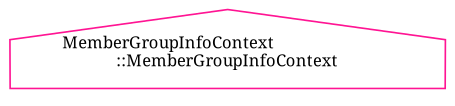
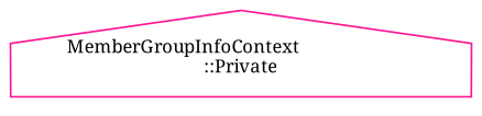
  digraph {
    rankdir=TB
    fontname="Noto Serif"
-   n1 [color=deeppink fillcolor=white fontname="Noto Serif" fontsize=10 height=0.2 label="MemberGroupInfoContext\l::MemberGroupInfoContext" shape=house style=filled width=0.4]
+   n1 [color=deeppink fillcolor=white fontname="Noto Serif" fontsize=10 height=0.2 label="MemberGroupInfoContext\l::Private" shape=house style=filled width=0.4]
  }
